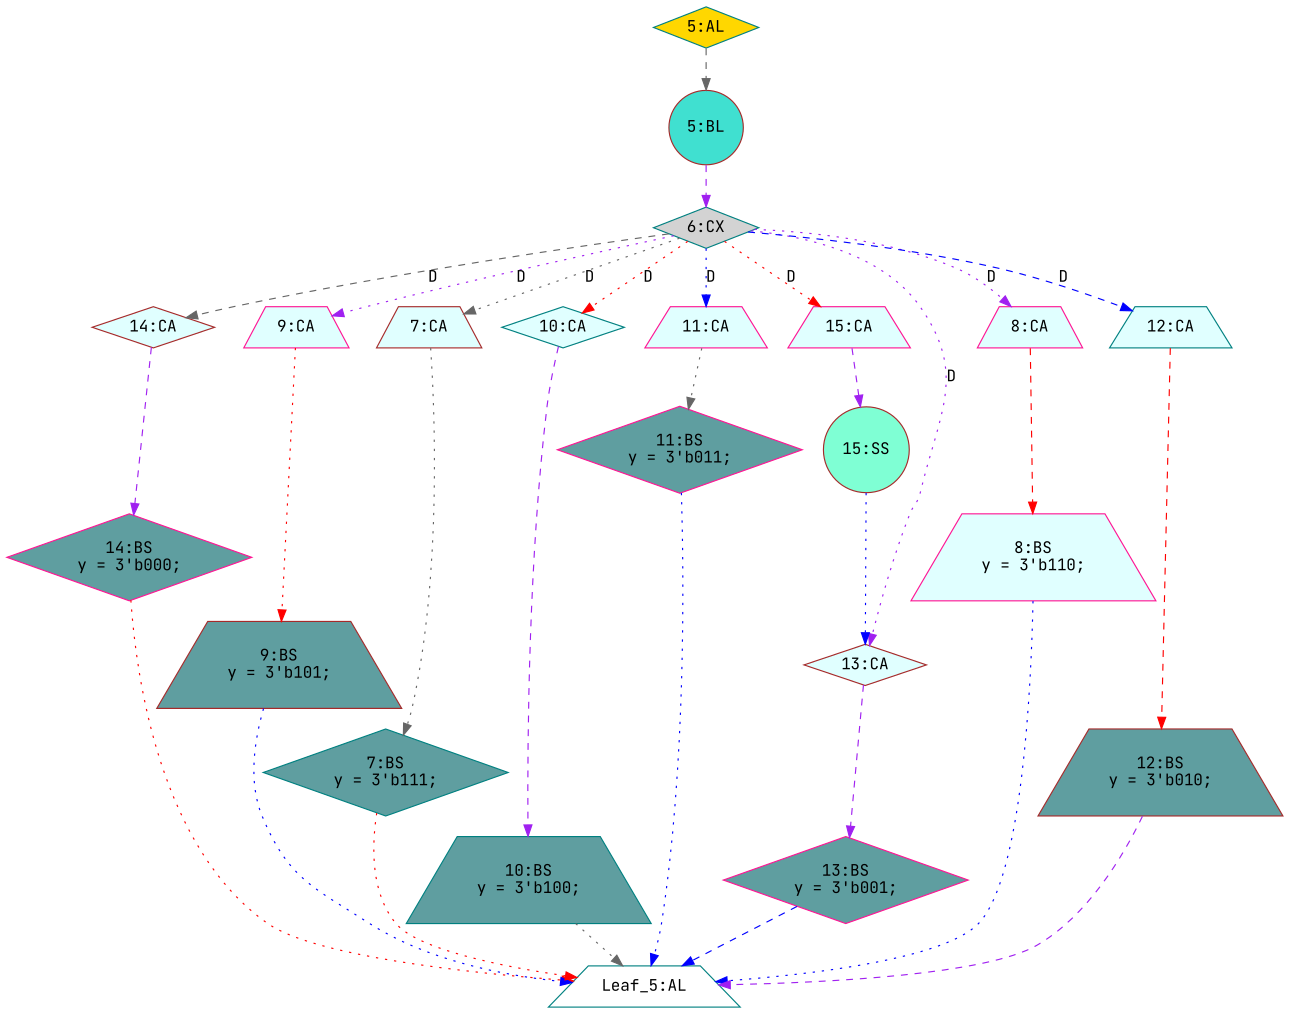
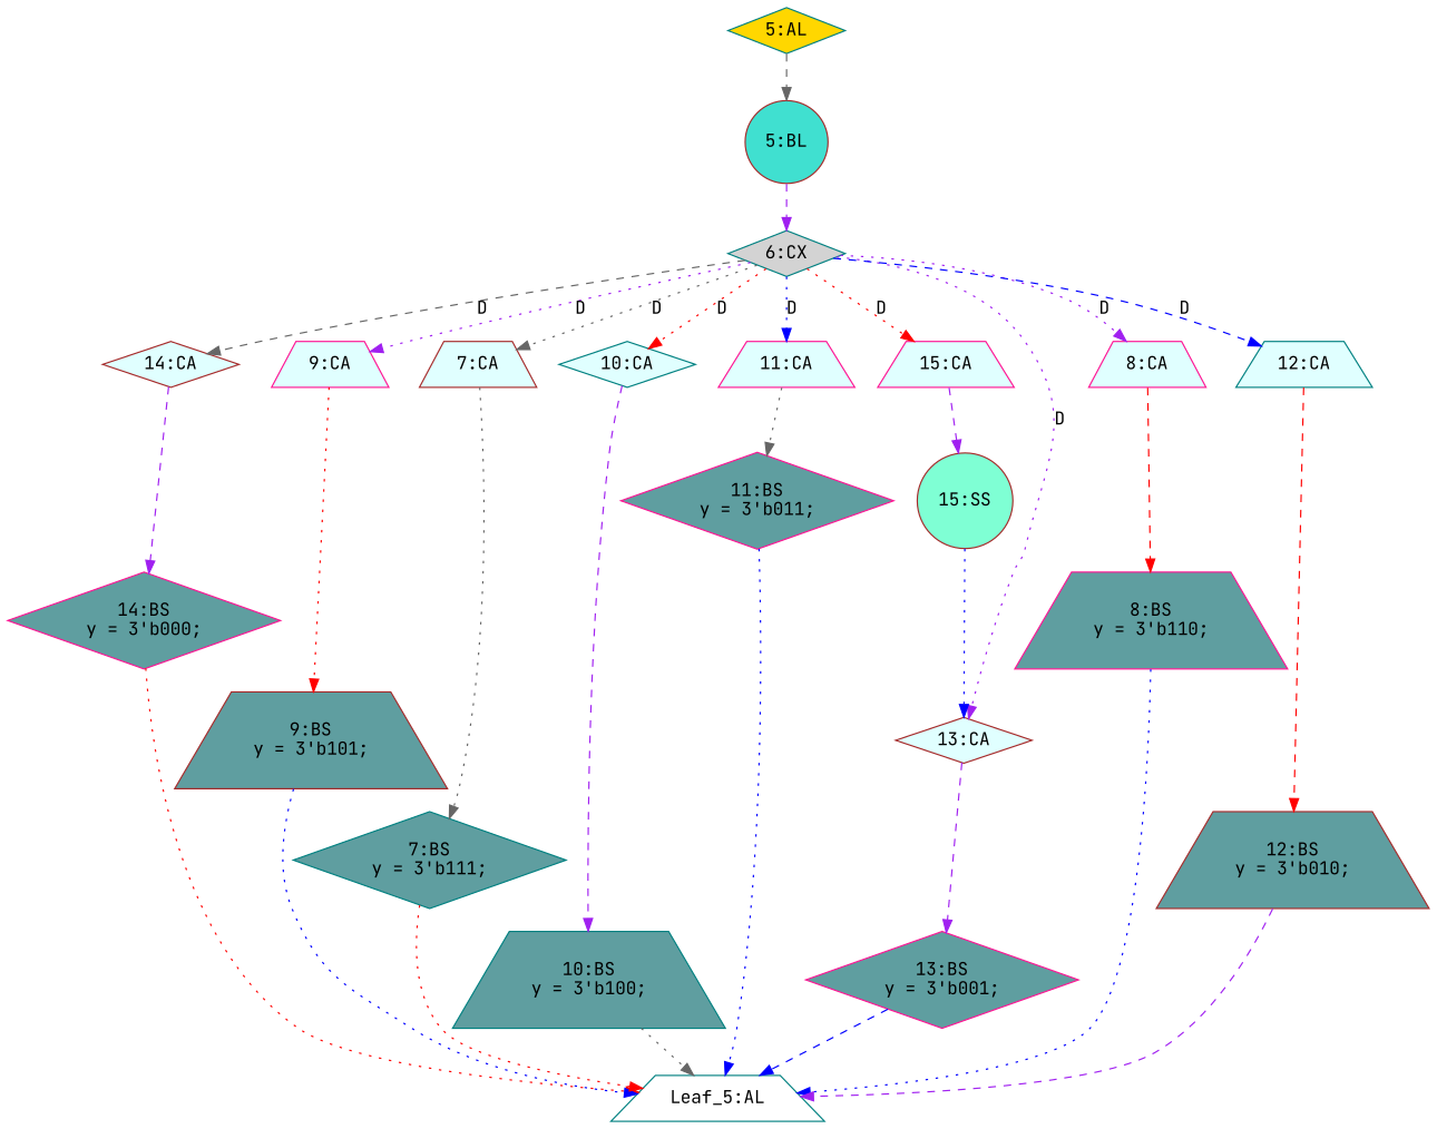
  strict digraph {
    fontname="JetBrains Mono"
    node [color=deeppink fillcolor=lightcyan fontname="JetBrains Mono" shape=trapezium statements="[]" style=filled typ=Case]
    edge [color=purple cond="[]" fontname="JetBrains Mono" lineno=None style=dotted]
-   n1 [ast="<pyverilog.vparser.ast.BlockingSubstitution object at 0x7f29ac685490>" label="8:BS\ny = 3'b110;" statements="[<pyverilog.vparser.ast.BlockingSubstitution object at 0x7f29ac685490>]" typ=BlockingSubstitution]
+   n1 [ast="<pyverilog.vparser.ast.BlockingSubstitution object at 0x7f29ac685490>" fillcolor=cadetblue label="8:BS\ny = 3'b110;" statements="[<pyverilog.vparser.ast.BlockingSubstitution object at 0x7f29ac685490>]" typ=BlockingSubstitution]
    n2 [color=teal def_var="['y']" label="Leaf_5:AL" fillcolor="" statements="" style="" typ=""]
    n3 [ast="<pyverilog.vparser.ast.BlockingSubstitution object at 0x7f29ac685710>" color=brown fillcolor=cadetblue label="12:BS\ny = 3'b010;" statements="[<pyverilog.vparser.ast.BlockingSubstitution object at 0x7f29ac685710>]" typ=BlockingSubstitution]
    n4 [ast="<pyverilog.vparser.ast.Case object at 0x7f29ac685850>" color=brown label="14:CA" shape=diamond]
    n5 [ast="<pyverilog.vparser.ast.BlockingSubstitution object at 0x7f29ac685910>" fillcolor=cadetblue label="14:BS\ny = 3'b000;" shape=diamond statements="[<pyverilog.vparser.ast.BlockingSubstitution object at 0x7f29ac685910>]" typ=BlockingSubstitution]
    n6 [ast="<pyverilog.vparser.ast.Block object at 0x7f29ac685a50>" color=brown fillcolor=turquoise label="5:BL" shape=circle typ=Block]
    n7 [ast="<pyverilog.vparser.ast.CasexStatement object at 0x7f29ac685a90>" color=teal fillcolor=lightgray label="6:CX" shape=diamond typ=CasexStatement]
    n8 [ast="<pyverilog.vparser.ast.Case object at 0x7f29ac685e50>" label="9:CA"]
    n9 [ast="<pyverilog.vparser.ast.Case object at 0x7f29ac685b50>" color=brown label="7:CA"]
    n10 [ast="<pyverilog.vparser.ast.Case object at 0x7f29ac692650>" color=brown label="13:CA" shape=diamond]
    n11 [ast="<pyverilog.vparser.ast.Case object at 0x7f29ac6920d0>" color=teal label="10:CA" shape=diamond]
    n12 [ast="<pyverilog.vparser.ast.Case object at 0x7f29ac692310>" label="11:CA"]
    n13 [ast="<pyverilog.vparser.ast.Case object at 0x7f29ac685d50>" label="8:CA"]
    n14 [ast="<pyverilog.vparser.ast.Case object at 0x7f29ac692550>" color=teal label="12:CA"]
    n15 [ast="<pyverilog.vparser.ast.Case object at 0x7f29ac692890>" label="15:CA"]
    n16 [ast="<pyverilog.vparser.ast.BlockingSubstitution object at 0x7f29ac685f10>" color=brown fillcolor=cadetblue label="9:BS\ny = 3'b101;" statements="[<pyverilog.vparser.ast.BlockingSubstitution object at 0x7f29ac685f10>]" typ=BlockingSubstitution]
    n17 [ast="<pyverilog.vparser.ast.BlockingSubstitution object at 0x7f29ac685c10>" color=teal fillcolor=cadetblue label="7:BS\ny = 3'b111;" shape=diamond statements="[<pyverilog.vparser.ast.BlockingSubstitution object at 0x7f29ac685c10>]" typ=BlockingSubstitution]
    n18 [ast="<pyverilog.vparser.ast.BlockingSubstitution object at 0x7f29ac692710>" fillcolor=cadetblue label="13:BS\ny = 3'b001;" shape=diamond statements="[<pyverilog.vparser.ast.BlockingSubstitution object at 0x7f29ac692710>]" typ=BlockingSubstitution]
    n19 [ast="<pyverilog.vparser.ast.BlockingSubstitution object at 0x7f29ac692190>" color=teal fillcolor=cadetblue label="10:BS\ny = 3'b100;" statements="[<pyverilog.vparser.ast.BlockingSubstitution object at 0x7f29ac692190>]" typ=BlockingSubstitution]
    n20 [ast="<pyverilog.vparser.ast.BlockingSubstitution object at 0x7f29ac6923d0>" fillcolor=cadetblue label="11:BS\ny = 3'b011;" shape=diamond statements="[<pyverilog.vparser.ast.BlockingSubstitution object at 0x7f29ac6923d0>]" typ=BlockingSubstitution]
    n21 [ast="<pyverilog.vparser.ast.SingleStatement object at 0x7f29ac6928d0>" color=brown fillcolor=aquamarine label="15:SS" shape=circle typ=SingleStatement]
    n22 [ast="<pyverilog.vparser.ast.Always object at 0x7f29ac692a10>" clk_sens=False color=teal fillcolor=gold label="5:AL" sens="['D']" shape=diamond typ=Always use_var="['D']"]
    n1 -> n2 [color=blue]
    n3 -> n2 [style=dashed]
    n4 -> n5 [style=dashed]
    n5 -> n2 [color=red]
    n6 -> n7 [style=dashed]
    n7 -> n4 [color=gray40 cond="['D']" label=D lineno=6 style=dashed]
    n7 -> n8 [cond="['D']" label=D lineno=6]
    n7 -> n9 [color=gray40 cond="['D']" label=D lineno=6]
    n7 -> n10 [cond="['D']" label=D lineno=6]
    n7 -> n11 [color=red cond="['D']" label=D lineno=6]
    n7 -> n12 [color=blue cond="['D']" label=D lineno=6]
    n7 -> n13 [cond="['D']" label=D lineno=6]
    n7 -> n14 [color=blue cond="['D']" label=D lineno=6 style=dashed]
    n7 -> n15 [color=red cond="['D']" label=D lineno=6]
    n8 -> n16 [color=red]
    n9 -> n17 [color=gray40]
    n10 -> n18 [style=dashed]
    n11 -> n19 [style=dashed]
    n12 -> n20 [color=gray40]
    n13 -> n1 [color=red style=dashed]
    n14 -> n3 [color=red style=dashed]
    n15 -> n21 [style=dashed]
    n16 -> n2 [color=blue]
    n17 -> n2 [color=red]
    n18 -> n2 [color=blue style=dashed]
    n19 -> n2 [color=gray40]
    n20 -> n2 [color=blue]
    n21 -> n10 [color=blue]
    n22 -> n6 [color=gray40 style=dashed]
  }
